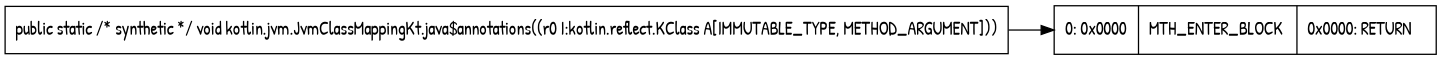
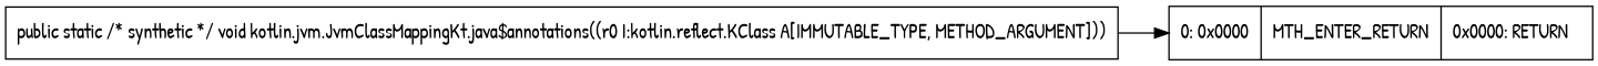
  digraph {
    rankdir=LR
    fontname="Patrick Hand"
    node [shape=record fontname="Patrick Hand"]
-   n1 [label="{0\:\ 0x0000|MTH_ENTER_BLOCK\l|0x0000: RETURN   \l}"]
+   n1 [label="{0\:\ 0x0000|MTH_ENTER_RETURN\l|0x0000: RETURN   \l}"]
    n2 [label="{public static \/* synthetic *\/ void kotlin.jvm.JvmClassMappingKt.java$annotations((r0 I:kotlin.reflect.KClass A[IMMUTABLE_TYPE, METHOD_ARGUMENT])) }"]
    n2 -> n1 [fontname="Patrick Hand"]
  }
